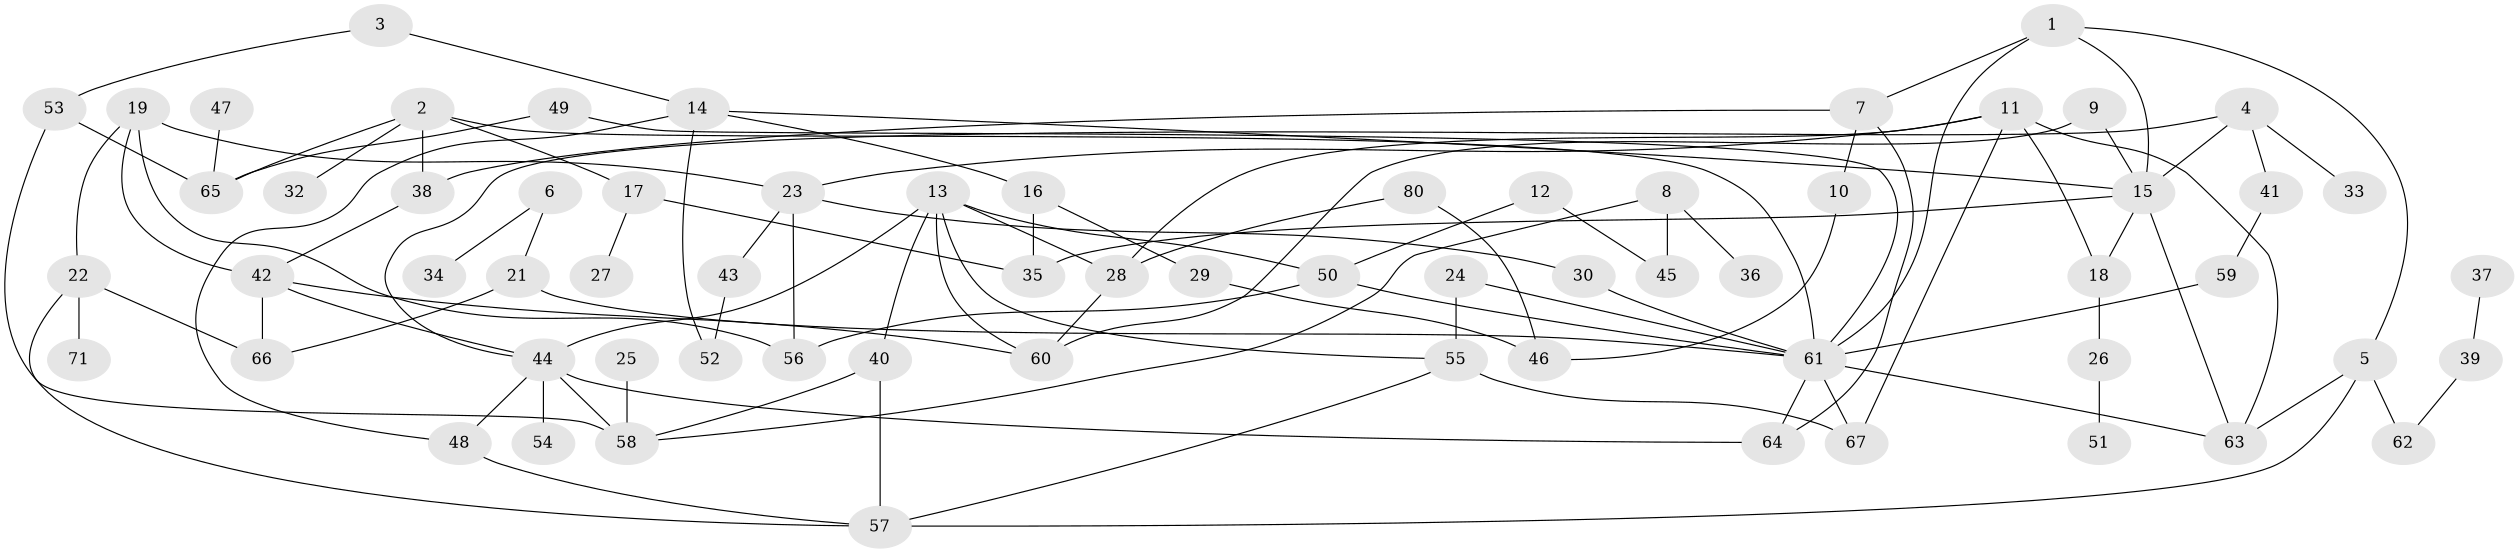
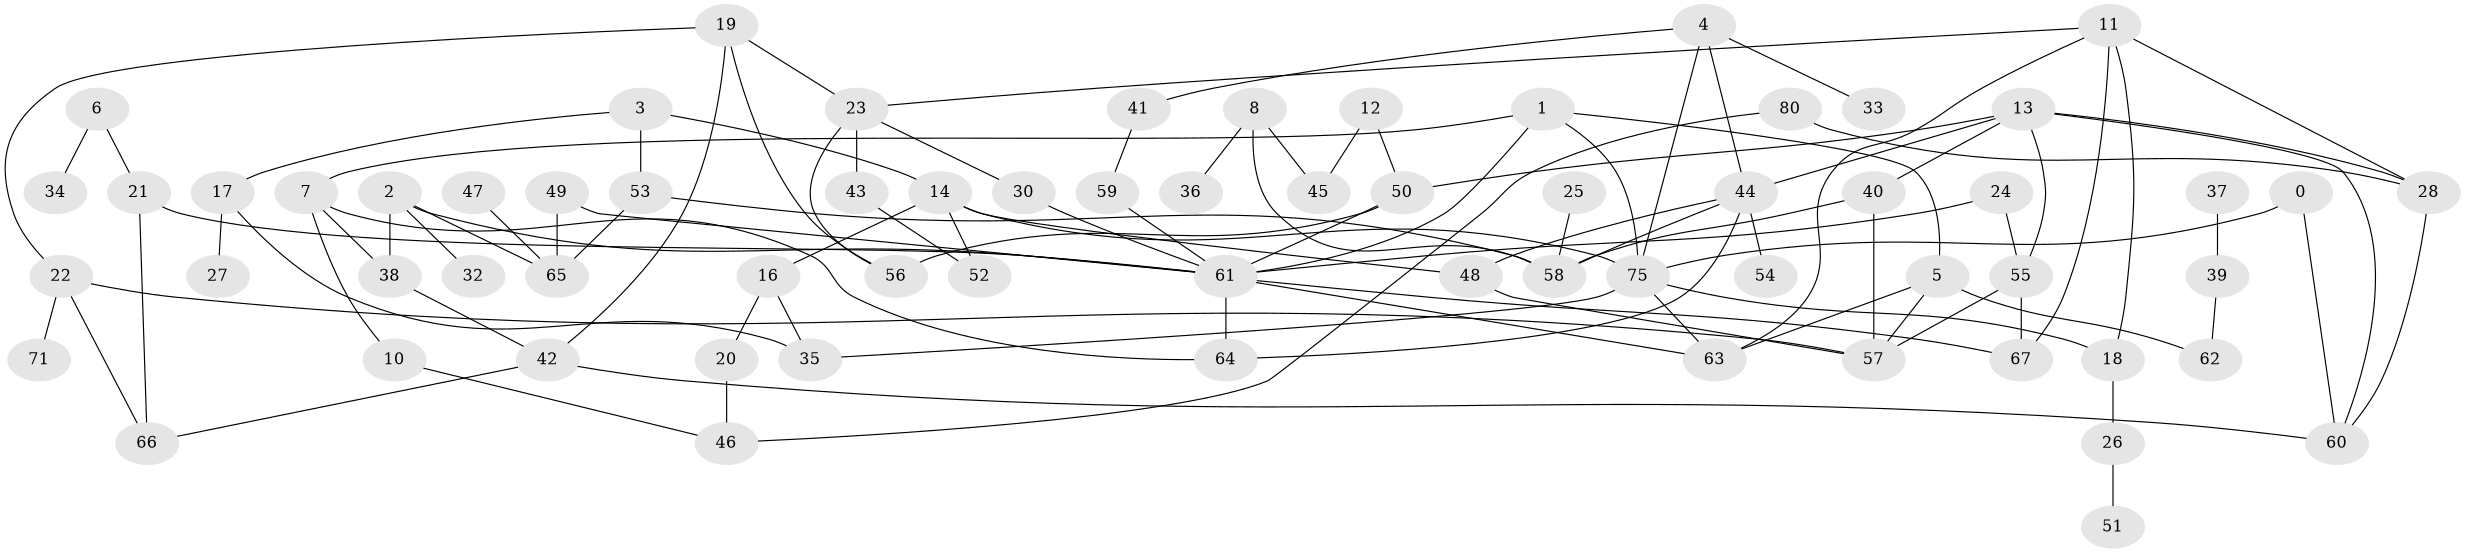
  graph {
    node [color=gray90 style=filled]
    edge [weight=1.0]
    1
    5
    7
-   15
+   15 [label=75]
    61
    57
    62
    63
    38
    10
    64
    18
    35
    67
    2
    17
    32
    65
    27
    42
    3
    14
    53
    16
    48
    52
    58
    4
    33
    41
    44
    59
    54
    6
    21
    34
    66
    46
    8
    36
    45
-   9
+   9 [label=0]
    60
    11
    23
    28
    26
    56
    30
    43
    12
    50
    13
    40
    55
-   29
+   29 [label=20]
    51
    19
    22
    n60 [label=71]
    n61 [label=80]
    24
    25
    37
    39
    47
    49
    1 -- 5
    1 -- 7
    1 -- 15
    1 -- 61
    5 -- 57
    5 -- 62
    5 -- 63
    7 -- 38
    7 -- 10
    7 -- 64
    15 -- 63
    15 -- 18
    15 -- 35
    61 -- 63
    61 -- 64
    61 -- 67
    38 -- 42
    10 -- 46
    18 -- 26
    2 -- 61
    2 -- 38
-   2 -- 17
+   3 -- 17
    2 -- 32
    2 -- 65
    17 -- 35
    17 -- 27
-   42 -- 44
    42 -- 66
    42 -- 60
    3 -- 14
    3 -- 53
    14 -- 15
    14 -- 16
    14 -- 48
    14 -- 52
    53 -- 65
    53 -- 58
    16 -- 35
    16 -- 29
    48 -- 57
    4 -- 15
    4 -- 33
    4 -- 41
    4 -- 44
    41 -- 59
    44 -- 64
    44 -- 48
    44 -- 58
    44 -- 54
    59 -- 61
    6 -- 21
    6 -- 34
    21 -- 61
    21 -- 66
    8 -- 58
    8 -- 36
    8 -- 45
    9 -- 15
    9 -- 60
    11 -- 63
    11 -- 18
    11 -- 67
    11 -- 23
    11 -- 28
    23 -- 56
    23 -- 30
    23 -- 43
    28 -- 60
    26 -- 51
    30 -- 61
    43 -- 52
    12 -- 45
    12 -- 50
    50 -- 61
    50 -- 56
    13 -- 44
    13 -- 60
    13 -- 28
    13 -- 50
    13 -- 40
    13 -- 55
    40 -- 57
    40 -- 58
    55 -- 57
    55 -- 67
    29 -- 46
    19 -- 42
    19 -- 23
    19 -- 56
    19 -- 22
    22 -- 57
    22 -- 66
    22 -- n60
    n61 -- 46
    n61 -- 28
    24 -- 61
    24 -- 55
    25 -- 58 [weight=2.0]
    37 -- 39
    39 -- 62
    47 -- 65
    49 -- 61
    49 -- 65
  }
